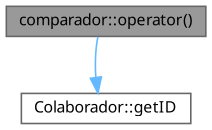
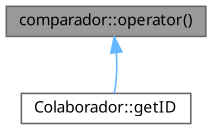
  digraph {
    rankdir=TB
    fontname="Noto Sans"
    node [fontname="Noto Sans" fontsize=10 shape=box style=filled]
    n1 [color=gray40 fillcolor=grey60 fontcolor=black height=0.2 label="comparador::operator()" width=0.4]
    n2 [color=grey40 fillcolor=white height=0.2 label="Colaborador::getID" width=0.4]
-   n1 -> n2 [color=steelblue1 fontname="Noto Sans" fontsize=10 labelfontname=Helvetica labelfontsize=10 style=solid]
+   n2 -> n1 [color=steelblue1 fontname="Noto Sans" fontsize=10 labelfontname=Helvetica labelfontsize=10 style=solid]
  }
